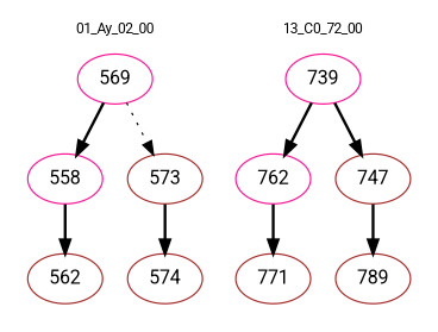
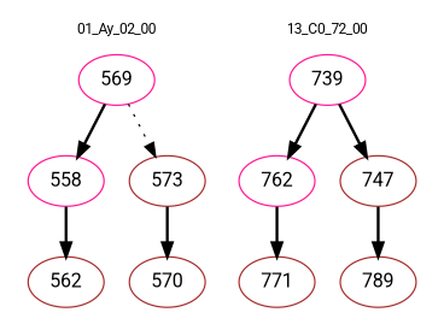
  digraph {
    fontname=Roboto
    node [color=brown fontname=Roboto]
    edge [color=black fontname=Roboto style=bold]
    n1 [color=deeppink label=569]
    n2 [color=deeppink label=558]
    n3 [label=573]
    n4 [label=562]
-   n5 [label=574]
+   n5 [label=570]
    n6 [color=deeppink label=739]
    n7 [color=deeppink label=762]
    n8 [label=747]
    n9 [label=771]
    n10 [label=789]
    subgraph cluster_1 {
      color=white
      fontsize=10
      label="01_Ay_02_00"
      n1
      n2
      n3
      n4
      n5
    }
    subgraph cluster_2 {
      color=white
      fontsize=10
      label="13_C0_72_00"
      n6
      n7
      n8
      n9
      n10
    }
    n1 -> n2
    n1 -> n3 [style=dotted]
    n2 -> n4
    n3 -> n5
    n6 -> n7
    n6 -> n8
    n7 -> n9
    n8 -> n10
  }
